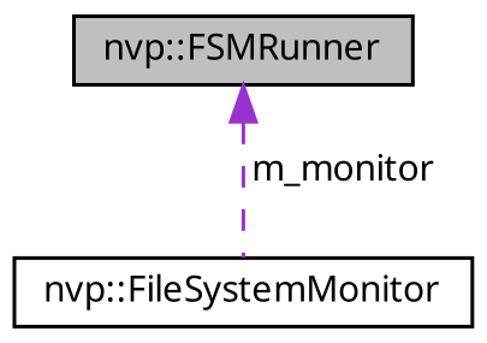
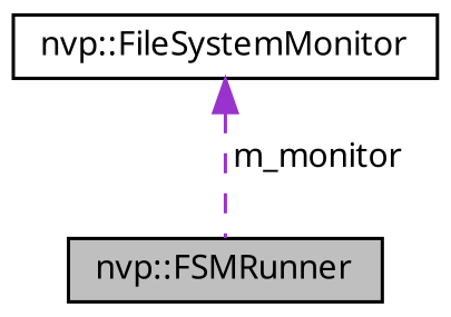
  digraph {
    fontname="Noto Sans"
    node [color=black fontname="Noto Sans" fontsize=10 shape=record style=filled]
    n1 [fillcolor=grey75 fontcolor=black height=0.2 label="nvp::FSMRunner" width=0.4]
    n2 [fillcolor=white height=0.2 label="nvp::FileSystemMonitor" width=0.4]
-   n1 -> n2 [color=darkorchid3 dir=back fontname="Noto Sans" fontsize=10 label=" m_monitor" labelfontname=Helvetica labelfontsize=10 style=dashed]
+   n2 -> n1 [color=darkorchid3 dir=back fontname="Noto Sans" fontsize=10 label=" m_monitor" labelfontname=Helvetica labelfontsize=10 style=dashed]
  }
